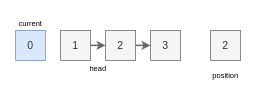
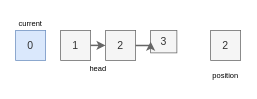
  <mxCell id="0" />
  <mxCell id="1" parent="0" />
  <mxCell id="2" value="0" style="text;html=1;align=center;verticalAlign=middle;whiteSpace=wrap;rounded=0;fillColor=#dae8fc;strokeColor=#6c8ebf;fontSize=14;fontColor=#333333;" parent="1" vertex="1"><mxGeometry x="20" y="40" width="40" height="40" as="geometry" /></mxCell>
  <mxCell id="3" value="1" style="text;html=1;align=center;verticalAlign=middle;whiteSpace=wrap;rounded=0;fillColor=#f5f5f5;strokeColor=#666666;fontSize=14;fontColor=#333333;" parent="1" vertex="1"><mxGeometry x="80" y="40" width="40" height="40" as="geometry" /></mxCell>
  <mxCell id="4" value="head" style="text;html=1;align=center;verticalAlign=middle;whiteSpace=wrap;rounded=0;fontSize=10;" parent="1" vertex="1"><mxGeometry x="20" y="80" width="220" height="20" as="geometry" /></mxCell>
  <mxCell id="5" value="2" style="text;html=1;align=center;verticalAlign=middle;whiteSpace=wrap;rounded=0;fillColor=#f5f5f5;strokeColor=#666666;fontSize=14;fontColor=#333333;" parent="1" vertex="1"><mxGeometry x="140" y="40" width="40" height="40" as="geometry" /></mxCell>
  <mxCell id="6" style="edgeStyle=orthogonalEdgeStyle;rounded=0;orthogonalLoop=1;jettySize=auto;html=1;entryX=0;entryY=0.5;entryDx=0;entryDy=0;fillColor=#f5f5f5;strokeColor=#666666;strokeWidth=2;exitX=1;exitY=0.5;exitDx=0;exitDy=0;" parent="1" source="3" target="5" edge="1"><mxGeometry relative="1" as="geometry"><mxPoint x="130" y="70" as="sourcePoint" /><mxPoint x="90" y="70" as="targetPoint" /></mxGeometry></mxCell>
  <mxCell id="7" value="current" style="text;html=1;align=center;verticalAlign=middle;whiteSpace=wrap;rounded=0;fontSize=10;" parent="1" vertex="1"><mxGeometry x="20" y="20" width="40" height="20" as="geometry" /></mxCell>
- <mxCell id="8" value="3" style="text;html=1;align=center;verticalAlign=middle;whiteSpace=wrap;rounded=0;fillColor=#f5f5f5;strokeColor=#666666;fontSize=14;fontColor=#333333;" parent="1" vertex="1"><mxGeometry x="200" y="40" width="40" height="40" as="geometry" /></mxCell>
+ <mxCell id="8" value="3" style="text;html=1;align=center;verticalAlign=middle;whiteSpace=wrap;rounded=0;fillColor=#f5f5f5;strokeColor=#666666;fontSize=14;fontColor=#333333;" parent="1" vertex="1"><mxGeometry x="200" y="40" width="35" height="30" as="geometry" /></mxCell>
  <mxCell id="9" value="position" style="text;html=1;align=center;verticalAlign=middle;whiteSpace=wrap;rounded=0;fontSize=10;" parent="1" vertex="1"><mxGeometry x="280" y="90" width="40" height="20" as="geometry" /></mxCell>
  <mxCell id="10" value="2" style="text;html=1;align=center;verticalAlign=middle;whiteSpace=wrap;rounded=0;fillColor=#f5f5f5;strokeColor=#666666;fontSize=14;fontColor=#333333;" parent="1" vertex="1"><mxGeometry x="280" y="40" width="40" height="40" as="geometry" /></mxCell>
  <mxCell id="11" style="edgeStyle=orthogonalEdgeStyle;rounded=0;orthogonalLoop=1;jettySize=auto;html=1;entryX=0;entryY=0.5;entryDx=0;entryDy=0;fillColor=#f5f5f5;strokeColor=#666666;strokeWidth=2;exitX=1;exitY=0.5;exitDx=0;exitDy=0;" parent="1" source="5" target="8" edge="1"><mxGeometry relative="1" as="geometry"><mxPoint x="130" y="70" as="sourcePoint" /><mxPoint x="150" y="70" as="targetPoint" /></mxGeometry></mxCell>
